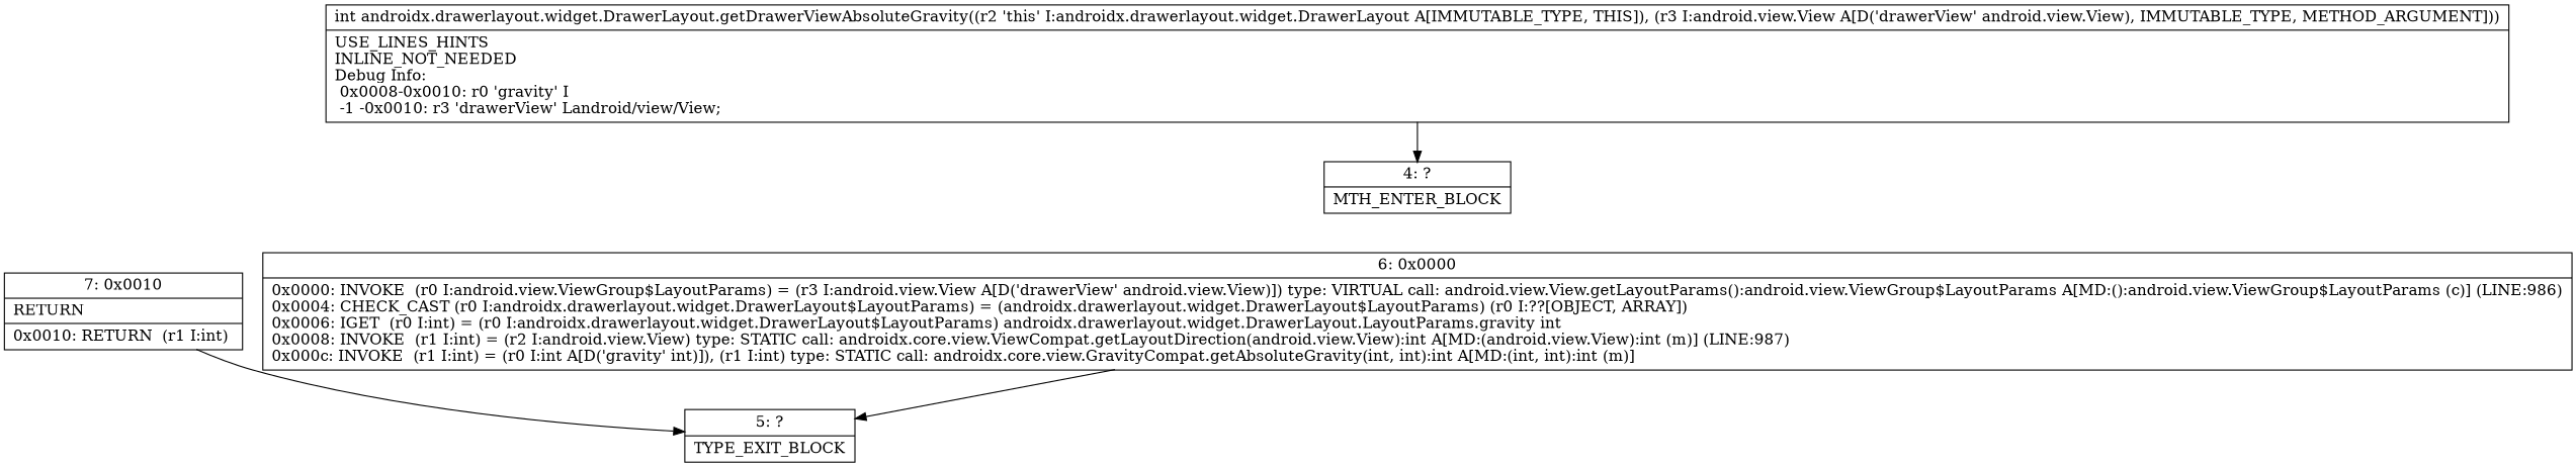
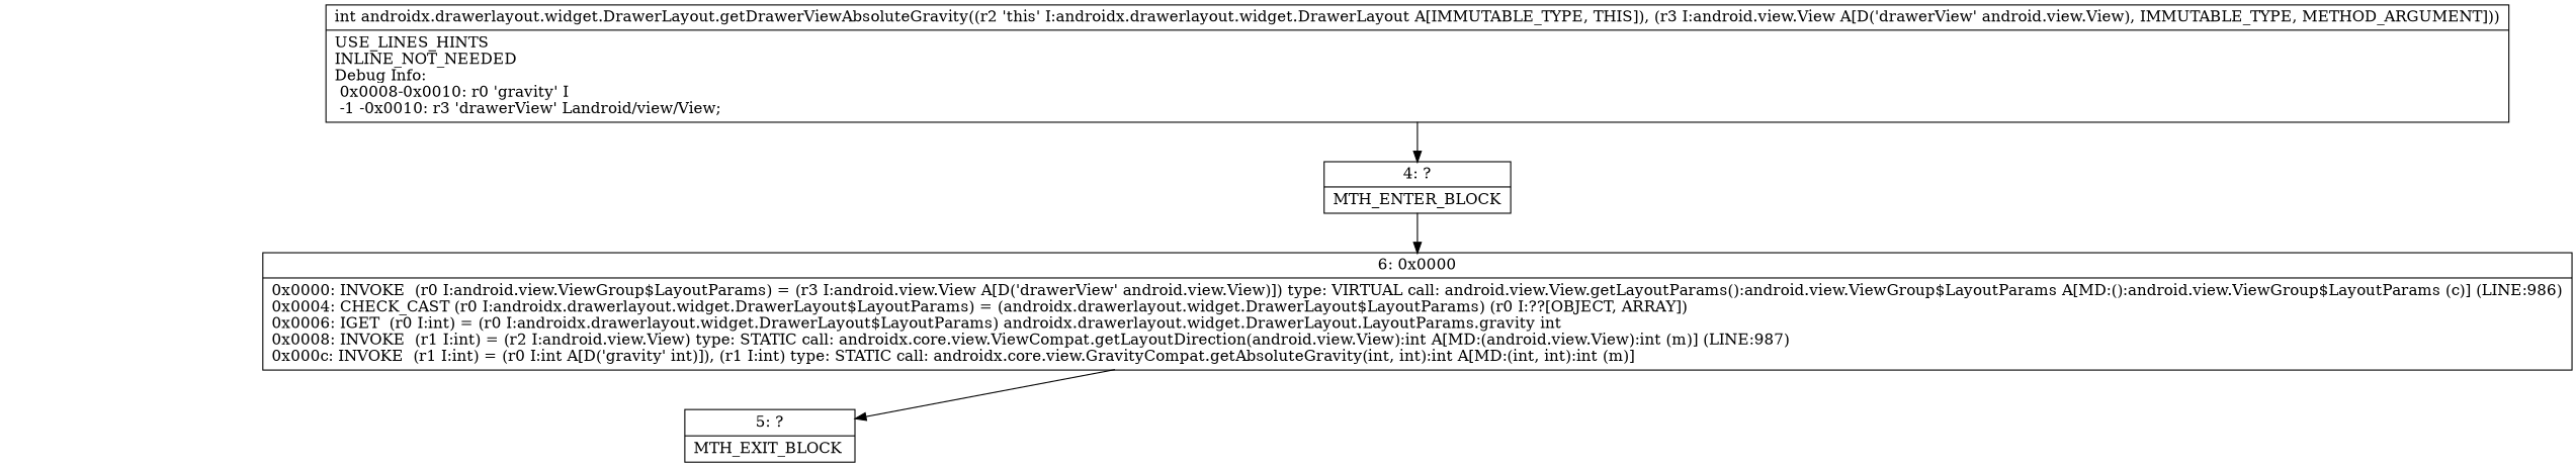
  digraph {
    node [shape=record]
    n1 [label="{4\:\ ?|MTH_ENTER_BLOCK\l}"]
    n2 [label="{6\:\ 0x0000|0x0000: INVOKE  (r0 I:android.view.ViewGroup$LayoutParams) = (r3 I:android.view.View A[D('drawerView' android.view.View)]) type: VIRTUAL call: android.view.View.getLayoutParams():android.view.ViewGroup$LayoutParams A[MD:():android.view.ViewGroup$LayoutParams (c)] (LINE:986)\l0x0004: CHECK_CAST (r0 I:androidx.drawerlayout.widget.DrawerLayout$LayoutParams) = (androidx.drawerlayout.widget.DrawerLayout$LayoutParams) (r0 I:??[OBJECT, ARRAY]) \l0x0006: IGET  (r0 I:int) = (r0 I:androidx.drawerlayout.widget.DrawerLayout$LayoutParams) androidx.drawerlayout.widget.DrawerLayout.LayoutParams.gravity int \l0x0008: INVOKE  (r1 I:int) = (r2 I:android.view.View) type: STATIC call: androidx.core.view.ViewCompat.getLayoutDirection(android.view.View):int A[MD:(android.view.View):int (m)] (LINE:987)\l0x000c: INVOKE  (r1 I:int) = (r0 I:int A[D('gravity' int)]), (r1 I:int) type: STATIC call: androidx.core.view.GravityCompat.getAbsoluteGravity(int, int):int A[MD:(int, int):int (m)]\l}"]
-   n3 [label="{5\:\ ?|TYPE_EXIT_BLOCK\l}"]
-   n4 [label="{7\:\ 0x0010|RETURN\l|0x0010: RETURN  (r1 I:int) \l}"]
+   n3 [label="{5\:\ ?|MTH_EXIT_BLOCK\l}"]
    n5 [label="{int androidx.drawerlayout.widget.DrawerLayout.getDrawerViewAbsoluteGravity((r2 'this' I:androidx.drawerlayout.widget.DrawerLayout A[IMMUTABLE_TYPE, THIS]), (r3 I:android.view.View A[D('drawerView' android.view.View), IMMUTABLE_TYPE, METHOD_ARGUMENT]))  | USE_LINES_HINTS\lINLINE_NOT_NEEDED\lDebug Info:\l  0x0008\-0x0010: r0 'gravity' I\l  \-1 \-0x0010: r3 'drawerView' Landroid\/view\/View;\l}"]
+   n1 -> n2
    n2 -> n3
-   n4 -> n3
    n5 -> n1
  }
